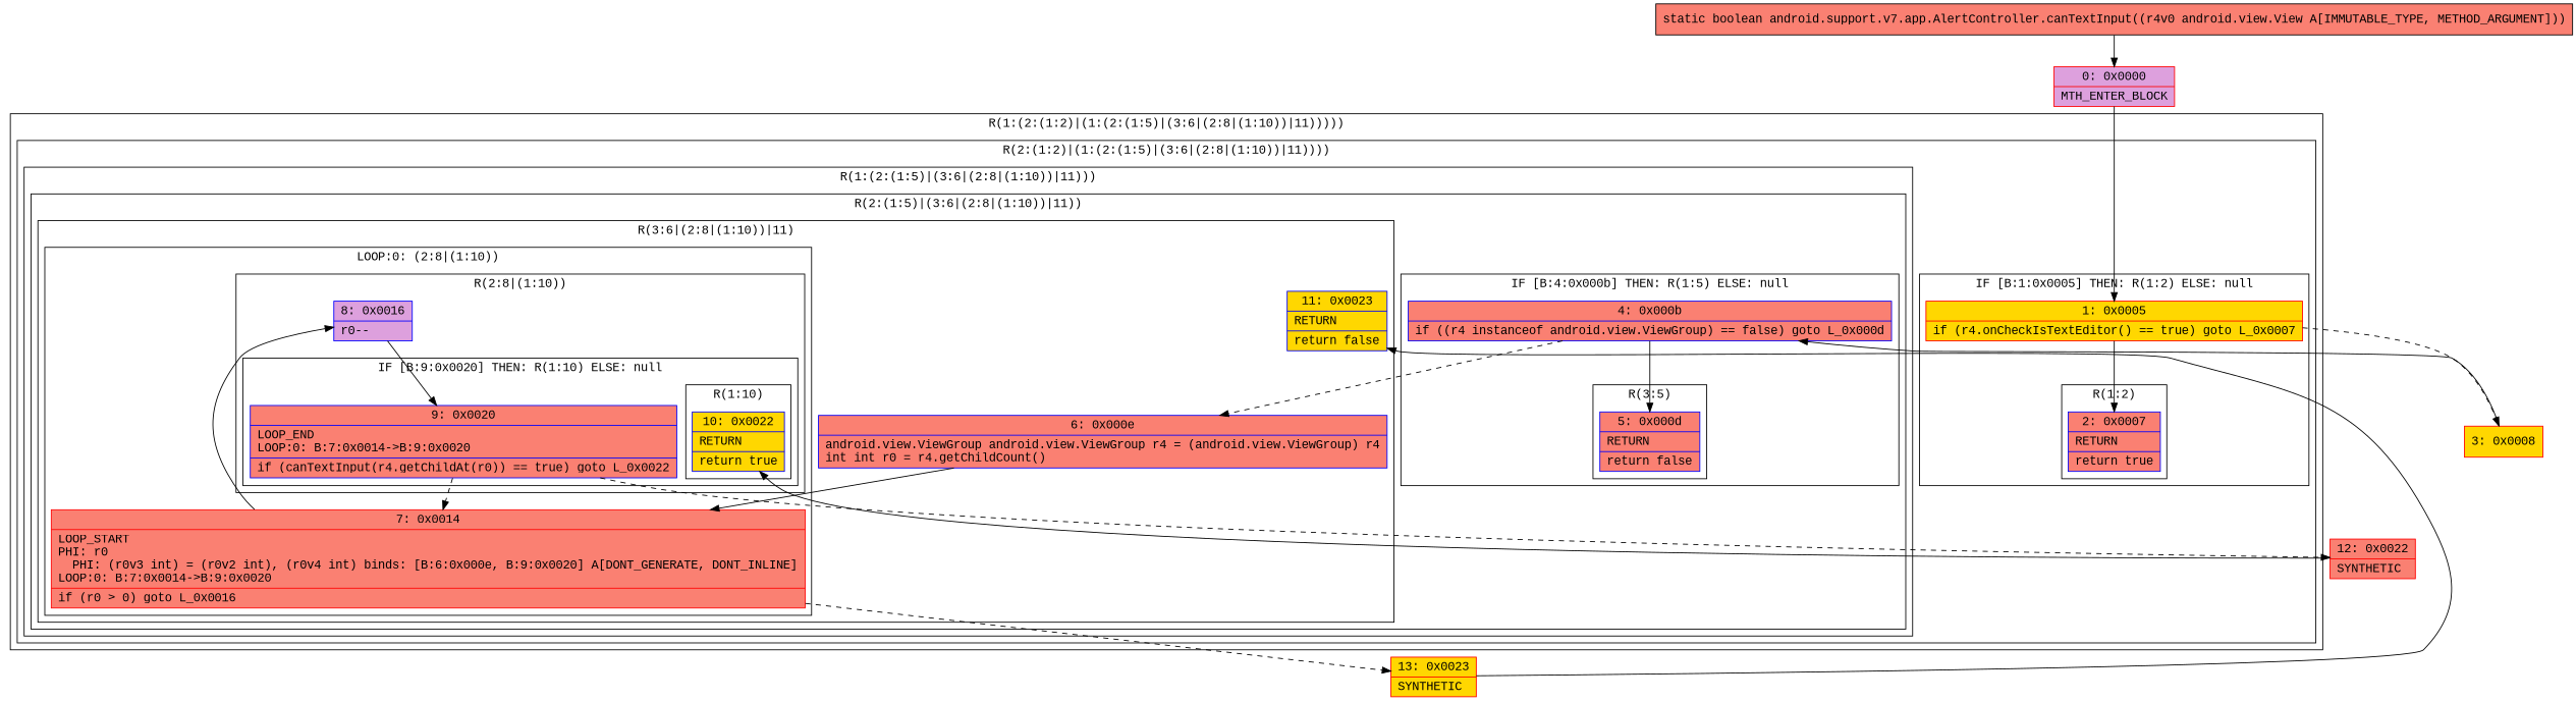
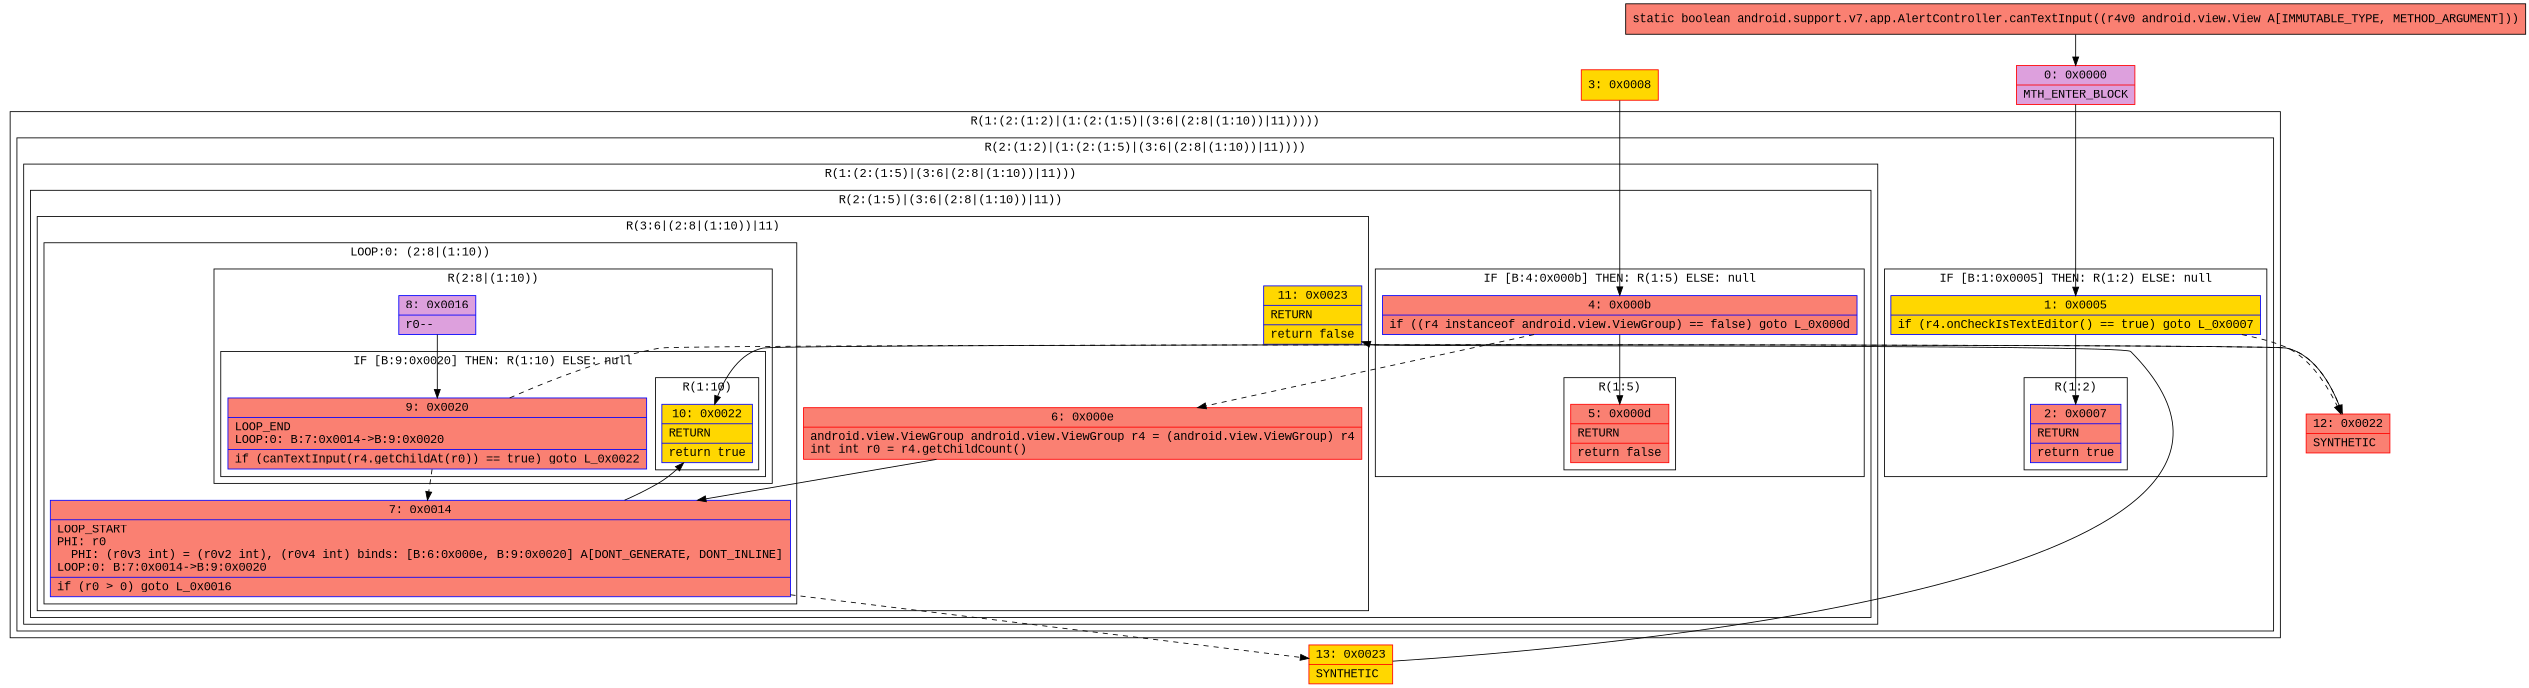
  digraph {
    fontname="Liberation Mono"
    node [color=blue fillcolor=salmon fontname="Liberation Mono" shape=record style=filled]
    edge [fontname="Liberation Mono"]
    n1 [label="{2\:\ 0x0007|RETURN\l|return true\l}"]
-   n2 [color=red fillcolor=gold label="{1\:\ 0x0005|if (r4.onCheckIsTextEditor() == true) goto L_0x0007\l}"]
-   n3 [label="{5\:\ 0x000d|RETURN\l|return false\l}"]
+   n2 [fillcolor=gold label="{1\:\ 0x0005|if (r4.onCheckIsTextEditor() == true) goto L_0x0007\l}"]
+   n3 [color=red label="{5\:\ 0x000d|RETURN\l|return false\l}"]
    n4 [label="{4\:\ 0x000b|if ((r4 instanceof android.view.ViewGroup) == false) goto L_0x000d\l}"]
    n5 [fillcolor=gold label="{10\:\ 0x0022|RETURN\l|return true\l}"]
    n6 [label="{9\:\ 0x0020|LOOP_END\lLOOP:0: B:7:0x0014\-\>B:9:0x0020\l|if (canTextInput(r4.getChildAt(r0)) == true) goto L_0x0022\l}"]
    n7 [fillcolor=plum label="{8\:\ 0x0016|r0\-\-\l}"]
-   n8 [color=red label="{7\:\ 0x0014|LOOP_START\lPHI: r0 \l  PHI: (r0v3 int) = (r0v2 int), (r0v4 int) binds: [B:6:0x000e, B:9:0x0020] A[DONT_GENERATE, DONT_INLINE]\lLOOP:0: B:7:0x0014\-\>B:9:0x0020\l|if (r0 \> 0) goto L_0x0016\l}"]
-   n9 [label="{6\:\ 0x000e|android.view.ViewGroup android.view.ViewGroup r4 = (android.view.ViewGroup) r4\lint int r0 = r4.getChildCount()\l}"]
+   n8 [label="{7\:\ 0x0014|LOOP_START\lPHI: r0 \l  PHI: (r0v3 int) = (r0v2 int), (r0v4 int) binds: [B:6:0x000e, B:9:0x0020] A[DONT_GENERATE, DONT_INLINE]\lLOOP:0: B:7:0x0014\-\>B:9:0x0020\l|if (r0 \> 0) goto L_0x0016\l}"]
+   n9 [color=red label="{6\:\ 0x000e|android.view.ViewGroup android.view.ViewGroup r4 = (android.view.ViewGroup) r4\lint int r0 = r4.getChildCount()\l}"]
    n10 [fillcolor=gold label="{11\:\ 0x0023|RETURN\l|return false\l}"]
    n11 [color=red fillcolor=gold label="{3\:\ 0x0008}"]
    n12 [color=red label="{12\:\ 0x0022|SYNTHETIC\l}"]
    n13 [color=red fillcolor=gold label="{13\:\ 0x0023|SYNTHETIC\l}"]
    n14 [color=red fillcolor=plum label="{0\:\ 0x0000|MTH_ENTER_BLOCK\l}"]
    n15 [label="{static boolean android.support.v7.app.AlertController.canTextInput((r4v0 android.view.View A[IMMUTABLE_TYPE, METHOD_ARGUMENT])) }" color=""]
    subgraph cluster_1 {
      label="R(1:(2:(1:2)|(1:(2:(1:5)|(3:6|(2:8|(1:10))|11)))))"
      subgraph cluster_2 {
        label="R(2:(1:2)|(1:(2:(1:5)|(3:6|(2:8|(1:10))|11))))"
        subgraph cluster_3 {
          label="IF [B:1:0x0005] THEN: R(1:2) ELSE: null"
          n2
          subgraph cluster_4 {
            label="R(1:2)"
            n1
          }
        }
        subgraph cluster_5 {
          label="R(1:(2:(1:5)|(3:6|(2:8|(1:10))|11)))"
          subgraph cluster_6 {
            label="R(2:(1:5)|(3:6|(2:8|(1:10))|11))"
            subgraph cluster_7 {
              label="IF [B:4:0x000b] THEN: R(1:5) ELSE: null"
              n4
              subgraph cluster_8 {
-               label="R(3:5)"
+               label="R(1:5)"
                n3
              }
            }
            subgraph cluster_9 {
              label="R(3:6|(2:8|(1:10))|11)"
              n9
              n10
              subgraph cluster_10 {
                label="LOOP:0: (2:8|(1:10))"
                n8
                subgraph cluster_11 {
                  label="R(2:8|(1:10))"
                  n7
                  subgraph cluster_12 {
                    label="IF [B:9:0x0020] THEN: R(1:10) ELSE: null"
                    n6
                    subgraph cluster_13 {
                      label="R(1:10)"
                      n5
                    }
                  }
                }
              }
            }
          }
        }
      }
    }
    n2 -> n1
-   n2 -> n11 [style=dashed]
+   n2 -> n12 [style=dashed]
    n4 -> n3
    n4 -> n9 [style=dashed]
    n6 -> n8 [style=dashed]
    n6 -> n12 [style=dashed]
    n7 -> n6
-   n8 -> n7
+   n8 -> n5
    n8 -> n13 [style=dashed]
    n9 -> n8
    n11 -> n4
    n12 -> n5
    n13 -> n10
    n14 -> n2
    n15 -> n14
  }
